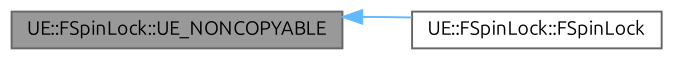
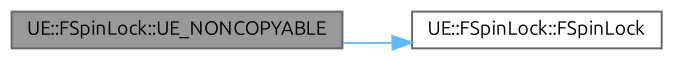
  digraph {
    rankdir=LR
    fontname=Ubuntu
    node [fontname=Ubuntu fontsize=10 shape=box style=filled]
    n1 [color=gray40 fillcolor=grey60 fontcolor=black height=0.2 label="UE::FSpinLock::UE_NONCOPYABLE" width=0.4]
    n2 [color=grey40 fillcolor=white height=0.2 label="UE::FSpinLock::FSpinLock" width=0.4]
-   n2 -> n1 [color=steelblue1 fontname=Ubuntu fontsize=10 labelfontname=Helvetica labelfontsize=10 style=solid]
+   n1 -> n2 [color=steelblue1 fontname=Ubuntu fontsize=10 labelfontname=Helvetica labelfontsize=10 style=solid]
  }
